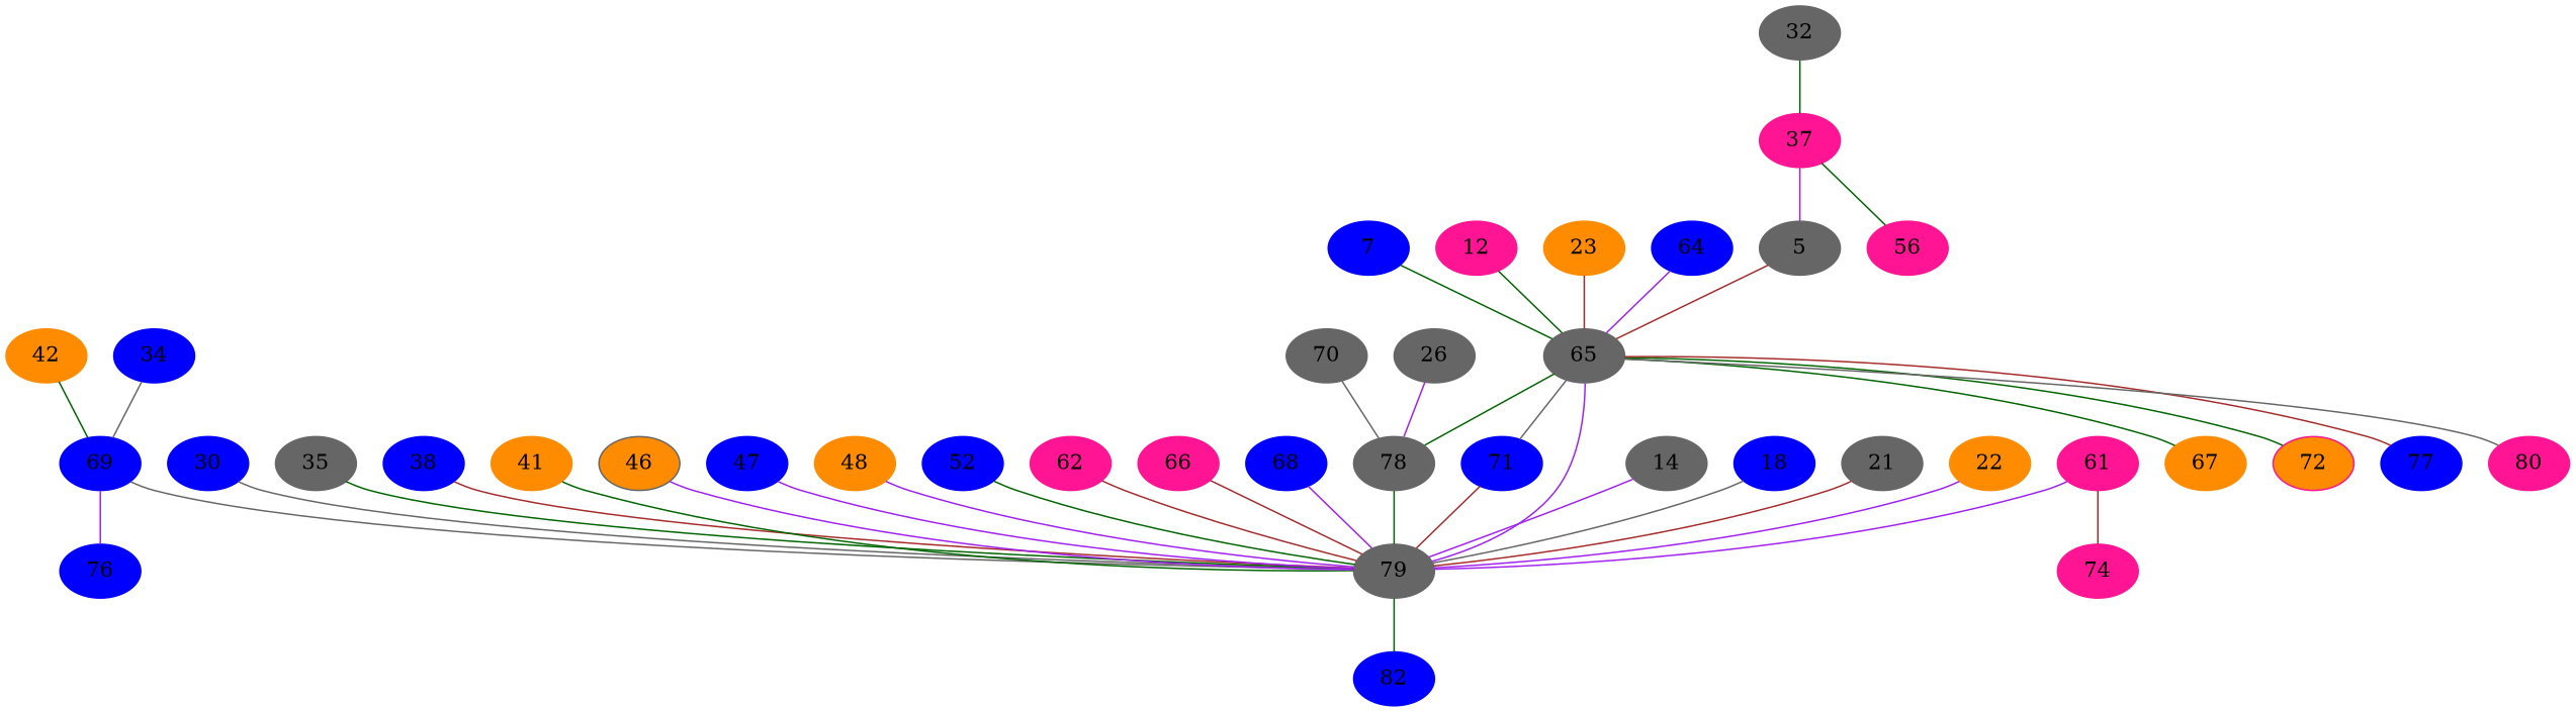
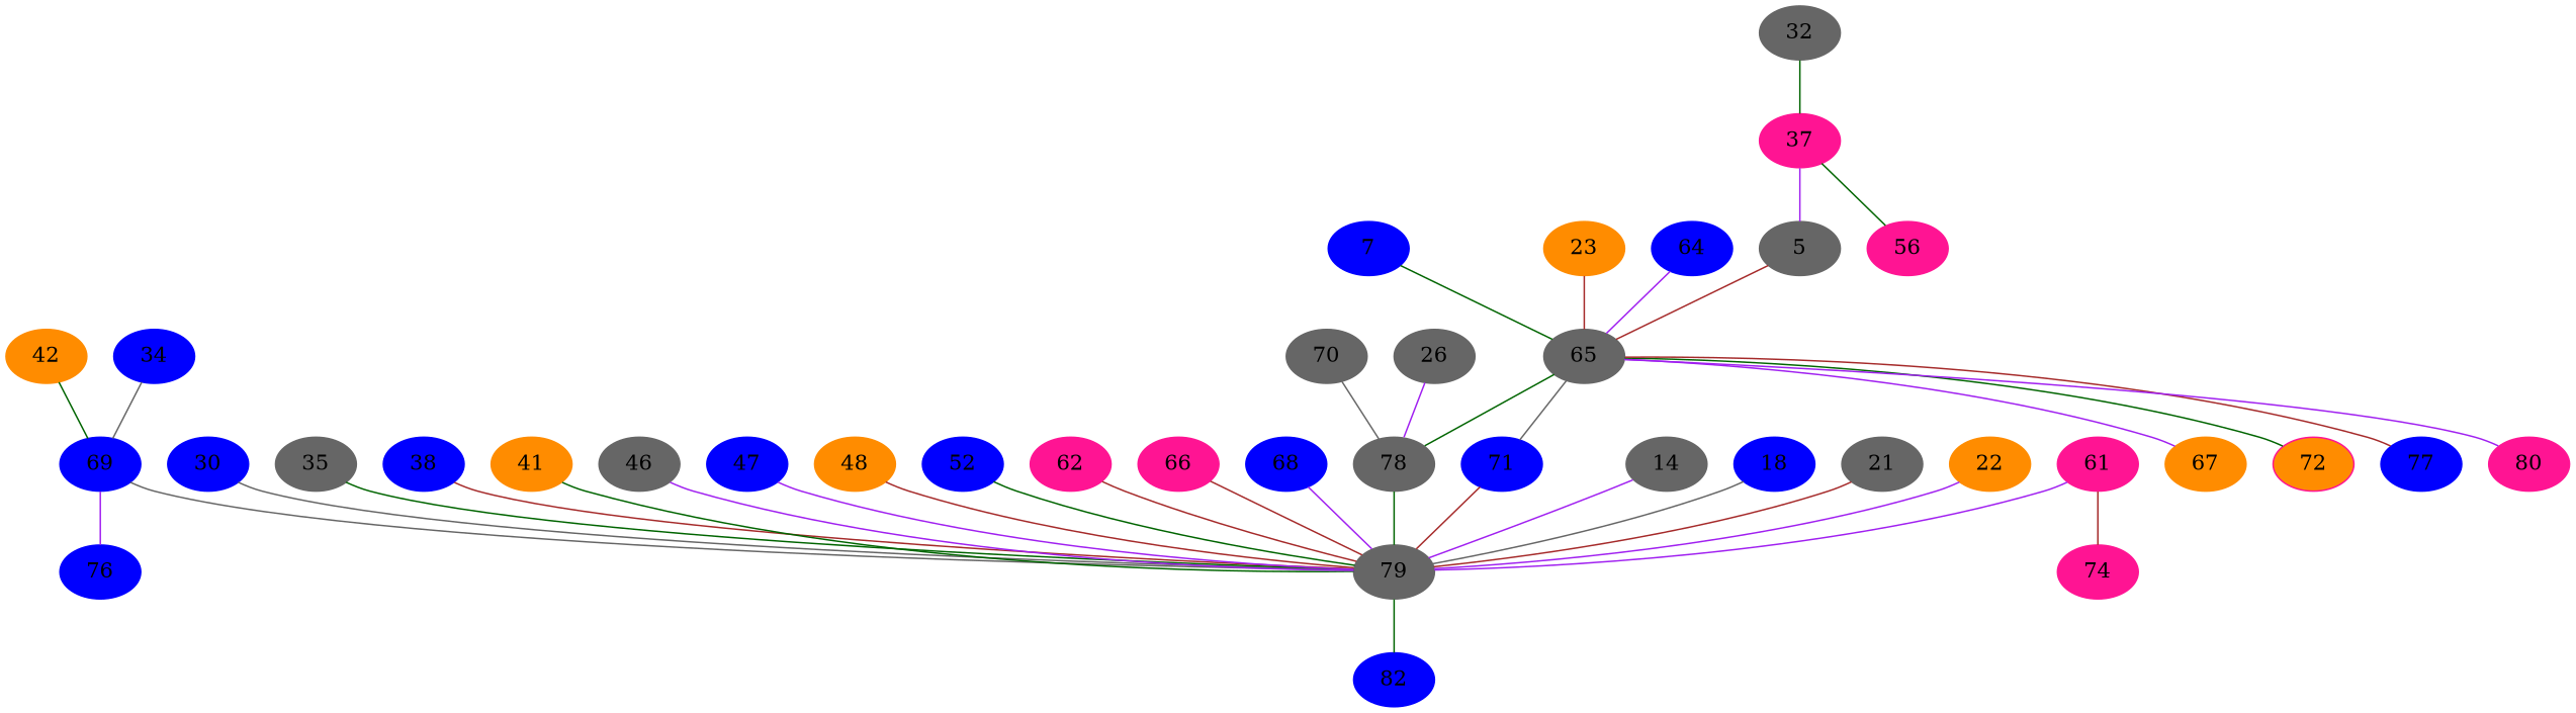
  graph {
    node [color=blue style=filled]
    edge [color=purple]
    65 [color=gray40 super="+24+29+40+43+44+55+58+2"]
    79 [color=gray40 super="+28+17"]
    78 [color=gray40 super="+60+73"]
    67 [color=darkorange]
    71 [super="+53+54"]
    72 [color=deeppink fillcolor=darkorange]
    77
    80 [color=deeppink super="+75"]
    5 [color=gray40]
    7
-   12 [color=deeppink]
    82 [super="+25"]
    14 [color=gray40]
    18
    21 [color=gray40]
    22 [color=darkorange]
    23 [color=darkorange]
    26 [color=gray40]
    30
    32 [color=gray40 super="+13"]
    37 [color=deeppink super="+3+9"]
    56 [color=deeppink]
    69 [super="+63"]
    76
    34
    35 [color=gray40]
    38
    41 [color=darkorange]
    42 [color=darkorange]
-   46 [color=gray40 fillcolor=darkorange]
+   46 [color=gray40]
    47
    48 [color=darkorange]
    52 [super="+33"]
    61 [color=deeppink super="+57"]
    74 [color=deeppink]
    62 [color=deeppink]
    64
    66 [color=deeppink super="+15"]
    68
    70 [color=gray40 super="+59"]
-   65 -- 79 [weight=5]
    65 -- 78 [color=darkgreen weight=2]
-   65 -- 67 [color=darkgreen]
+   65 -- 67
    65 -- 71 [color=gray40]
    65 -- 72 [color=darkgreen]
    65 -- 77 [color=brown]
-   65 -- 80 [color=gray40]
+   65 -- 80
    79 -- 82 [color=darkgreen]
    78 -- 79 [color=darkgreen weight=3]
    71 -- 79 [color=brown weight=2]
    5 -- 65 [color=brown]
    7 -- 65 [color=darkgreen]
-   12 -- 65 [color=darkgreen]
    14 -- 79
    18 -- 79 [color=gray40]
    21 -- 79 [color=brown]
    22 -- 79
    23 -- 65 [color=brown]
    26 -- 78
    30 -- 79 [color=gray40]
    32 -- 37 [color=darkgreen]
    37 -- 5 [weight=4]
    37 -- 56 [color=darkgreen]
    69 -- 79 [color=gray40 weight=2]
    69 -- 76
    34 -- 69 [color=gray40]
    35 -- 79 [color=darkgreen]
    38 -- 79 [color=brown]
    41 -- 79 [color=darkgreen]
    42 -- 69 [color=darkgreen]
    46 -- 79
    47 -- 79
-   48 -- 79
+   48 -- 79 [color=brown]
    52 -- 79 [color=darkgreen]
    61 -- 79 [weight=2]
    61 -- 74 [color=brown]
    62 -- 79 [color=brown]
    64 -- 65
    66 -- 79 [color=brown]
    68 -- 79
    70 -- 78 [color=gray40]
  }
